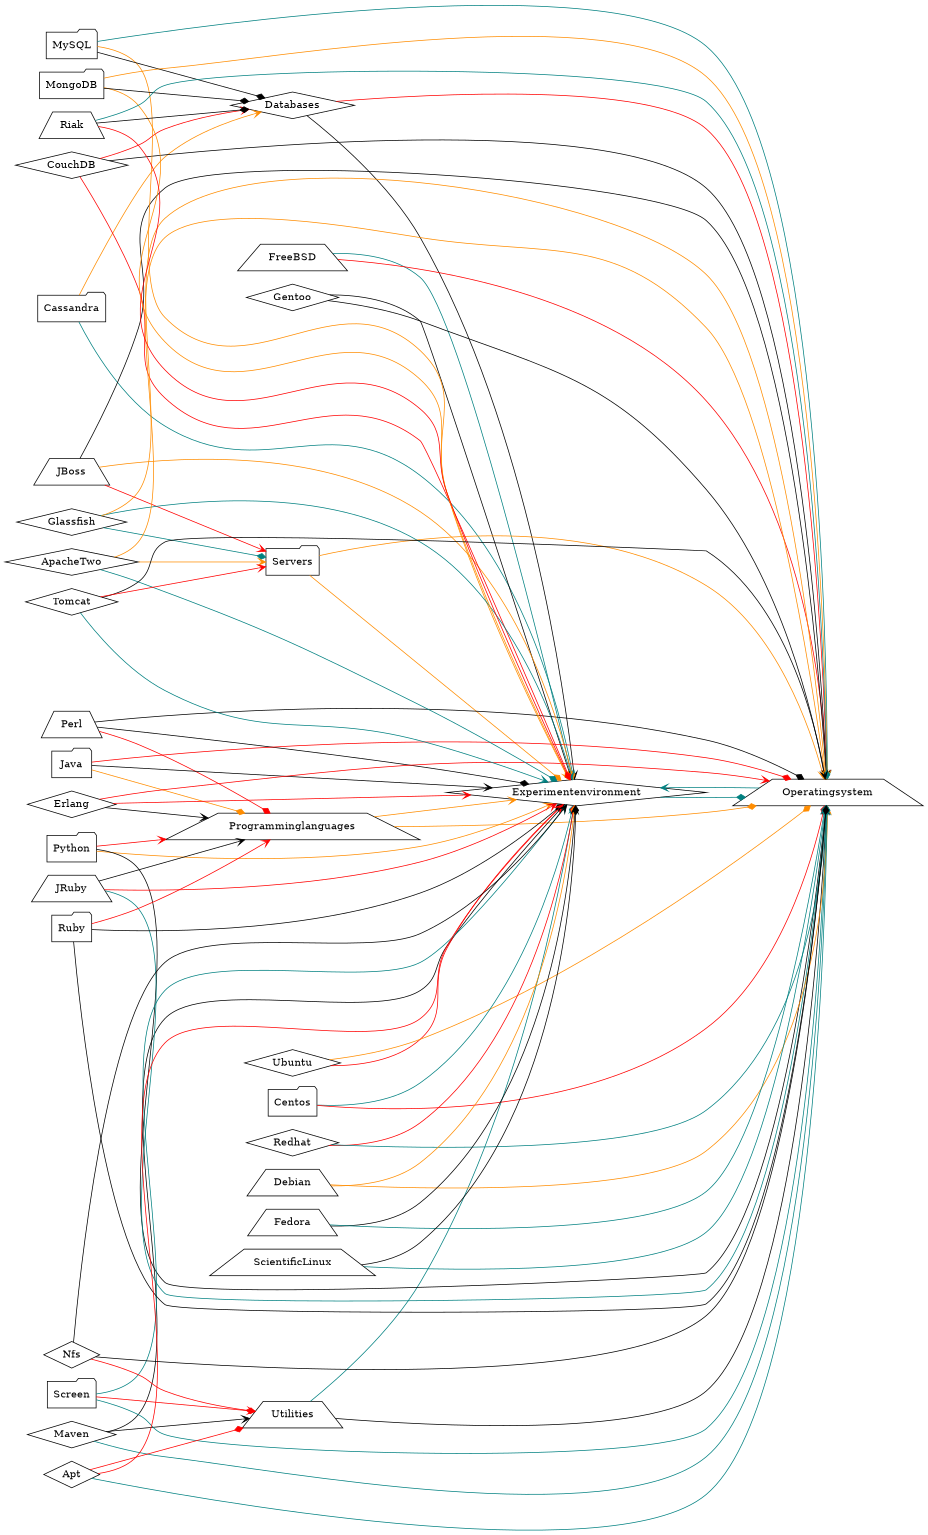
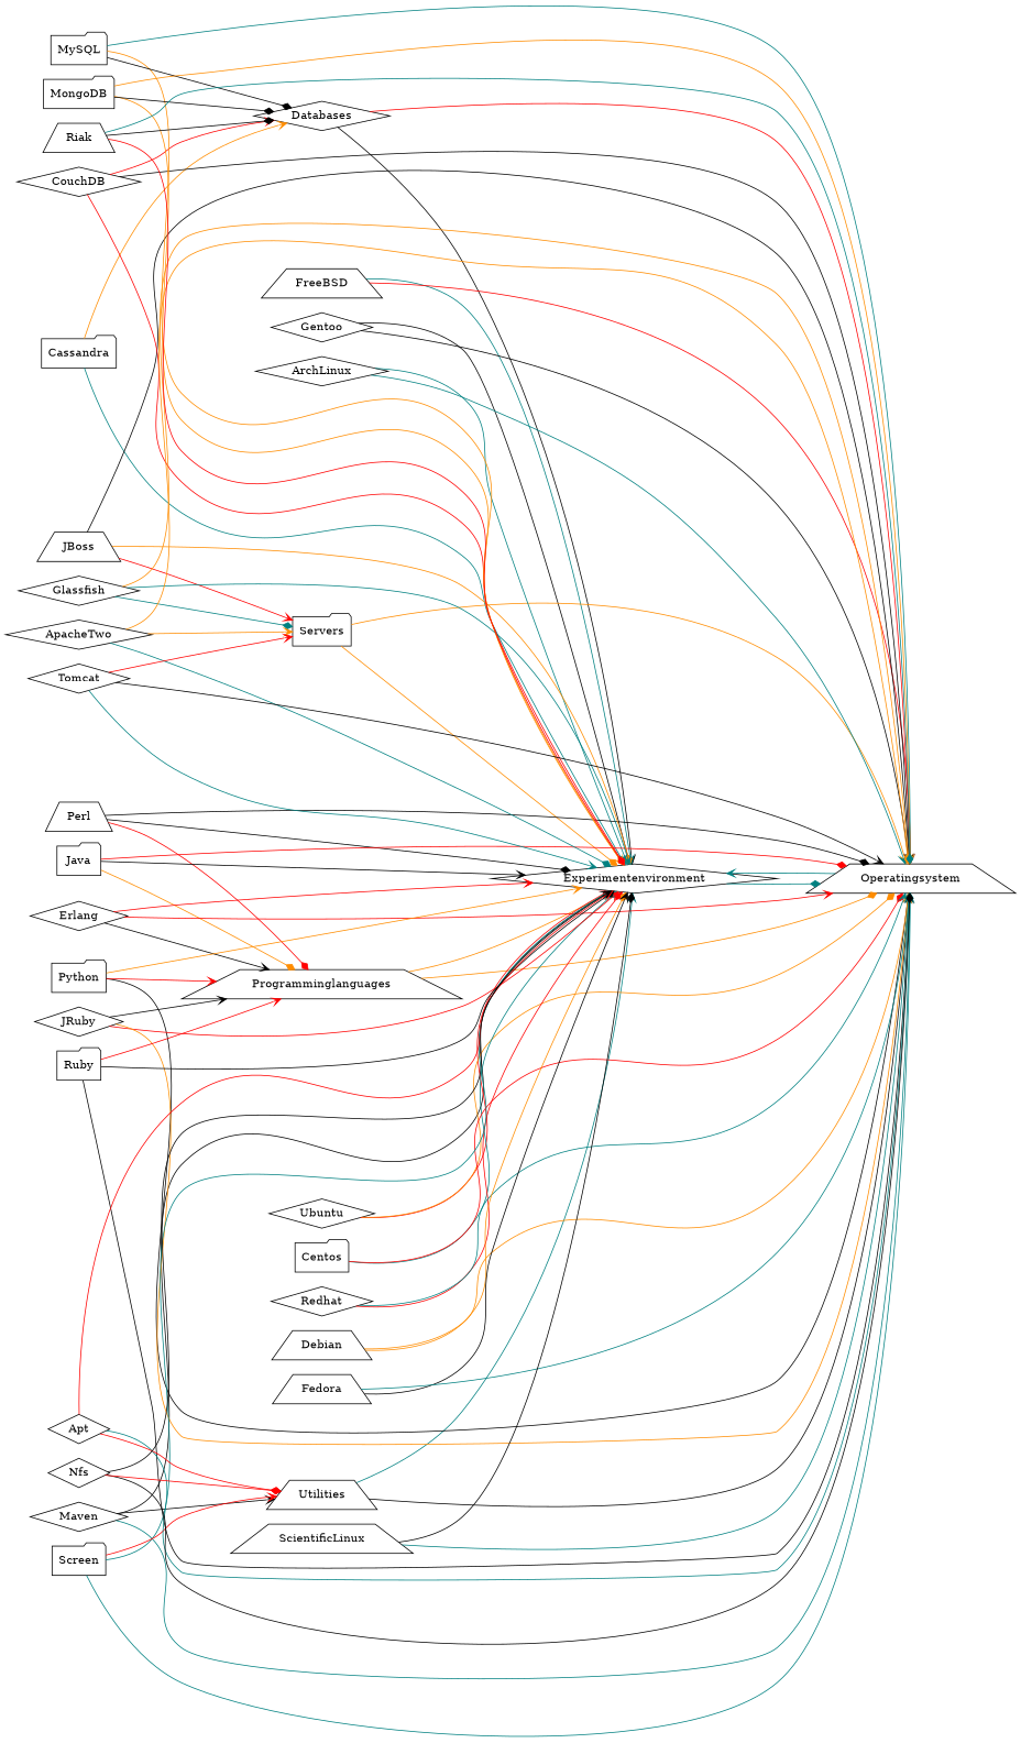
  digraph {
    rankdir=LR
    node [shape=diamond]
    edge [arrowhead=vee color=black]
    n1 [label=Experimentenvironment]
    n2 [label=Operatingsystem shape=trapezium]
    n3 [label=Cassandra shape=folder]
    n4 [label=Databases]
    n5 [label=FreeBSD shape=trapezium]
    n6 [label=Gentoo]
    n7 [label=Servers shape=folder]
+   n8 [label=ArchLinux]
    n9 [label=Perl shape=trapezium]
    n10 [label=Programminglanguages shape=trapezium]
    n11 [label=Utilities shape=trapezium]
    n12 [label=Java shape=folder]
    n13 [label=Maven]
    n14 [label=Erlang]
    n15 [label=Ubuntu]
    n16 [label=JBoss shape=trapezium]
    n17 [label=Python shape=folder]
    n18 [label=Centos shape=folder]
-   n19 [label=JRuby shape=trapezium]
+   n19 [label=JRuby]
    n20 [label=CouchDB]
    n21 [label=Redhat]
    n22 [label=Screen shape=folder]
    n23 [label=MySQL shape=folder]
    n24 [label=Glassfish]
    n25 [label=Debian shape=trapezium]
    n26 [label=Ruby shape=folder]
    n27 [label=Fedora shape=trapezium]
    n28 [label=ScientificLinux shape=trapezium]
    n29 [label=ApacheTwo]
    n30 [label=Apt]
    n31 [label=Nfs]
    n32 [label=MongoDB shape=folder]
    n33 [label=Riak shape=trapezium]
    n34 [label=Tomcat]
    n1 -> n2 [arrowhead=diamond color=teal]
    n2 -> n1 [color=teal]
    n3 -> n1 [arrowhead=diamond color=teal]
    n3 -> n4 [color=darkorange]
    n4 -> n1
    n4 -> n2 [color=red]
    n5 -> n1 [color=teal]
    n5 -> n2 [color=red]
    n6 -> n1 [arrowhead=diamond]
    n6 -> n2 [arrowhead=diamond]
    n7 -> n1 [arrowhead=diamond color=darkorange]
    n7 -> n2 [color=darkorange]
+   n8 -> n1 [arrowhead=diamond color=teal]
+   n8 -> n2 [color=teal]
    n9 -> n1 [arrowhead=diamond]
    n9 -> n2 [arrowhead=diamond]
    n9 -> n10 [arrowhead=diamond color=red]
    n10 -> n1 [color=darkorange]
    n10 -> n2 [arrowhead=diamond color=darkorange]
    n11 -> n1 [color=teal]
    n11 -> n2 [arrowhead=diamond]
    n12 -> n1
    n12 -> n2 [arrowhead=diamond color=red]
    n12 -> n10 [arrowhead=diamond color=darkorange]
    n13 -> n1 [arrowhead=diamond]
    n13 -> n2 [color=teal]
    n13 -> n11
    n14 -> n1 [color=red]
    n14 -> n2 [color=red]
    n14 -> n10
    n15 -> n1 [color=red]
    n15 -> n2 [arrowhead=diamond color=darkorange]
    n16 -> n1 [arrowhead=diamond color=darkorange]
    n16 -> n2
    n16 -> n7 [color=red]
    n17 -> n1 [color=darkorange]
    n17 -> n2
    n17 -> n10 [color=red]
    n18 -> n1 [arrowhead=diamond color=teal]
    n18 -> n2 [arrowhead=diamond color=red]
    n19 -> n1 [color=red]
-   n19 -> n2 [arrowhead=diamond color=teal]
+   n19 -> n2 [arrowhead=diamond color=darkorange]
    n19 -> n10
    n20 -> n1 [arrowhead=diamond color=red]
    n20 -> n2
    n20 -> n4 [color=red]
    n21 -> n1 [arrowhead=diamond color=red]
    n21 -> n2 [color=teal]
    n22 -> n1 [color=teal]
    n22 -> n2 [arrowhead=diamond color=teal]
    n22 -> n11 [color=red]
    n23 -> n1 [color=darkorange]
    n23 -> n2 [color=teal]
    n23 -> n4 [arrowhead=diamond]
    n24 -> n1 [color=teal]
    n24 -> n2 [color=darkorange]
    n24 -> n7 [arrowhead=diamond color=teal]
    n25 -> n1 [arrowhead=diamond color=darkorange]
    n25 -> n2 [color=darkorange]
    n26 -> n1 [arrowhead=diamond]
    n26 -> n2
    n26 -> n10 [color=red]
    n27 -> n1
    n27 -> n2 [arrowhead=diamond color=teal]
    n28 -> n1 [arrowhead=diamond]
    n28 -> n2 [color=teal]
    n29 -> n1 [arrowhead=diamond color=teal]
    n29 -> n2 [arrowhead=diamond color=darkorange]
    n29 -> n7 [color=darkorange]
    n30 -> n1 [color=red]
    n30 -> n2 [arrowhead=diamond color=teal]
    n30 -> n11 [arrowhead=diamond color=red]
    n31 -> n1
    n31 -> n2 [arrowhead=diamond]
    n31 -> n11 [arrowhead=diamond color=red]
    n32 -> n1 [arrowhead=diamond color=darkorange]
    n32 -> n2 [color=darkorange]
    n32 -> n4 [arrowhead=diamond]
    n33 -> n1 [arrowhead=diamond color=red]
    n33 -> n2 [arrowhead=diamond color=teal]
    n33 -> n4 [arrowhead=diamond]
    n34 -> n1 [color=teal]
    n34 -> n2
    n34 -> n7 [color=red]
  }
